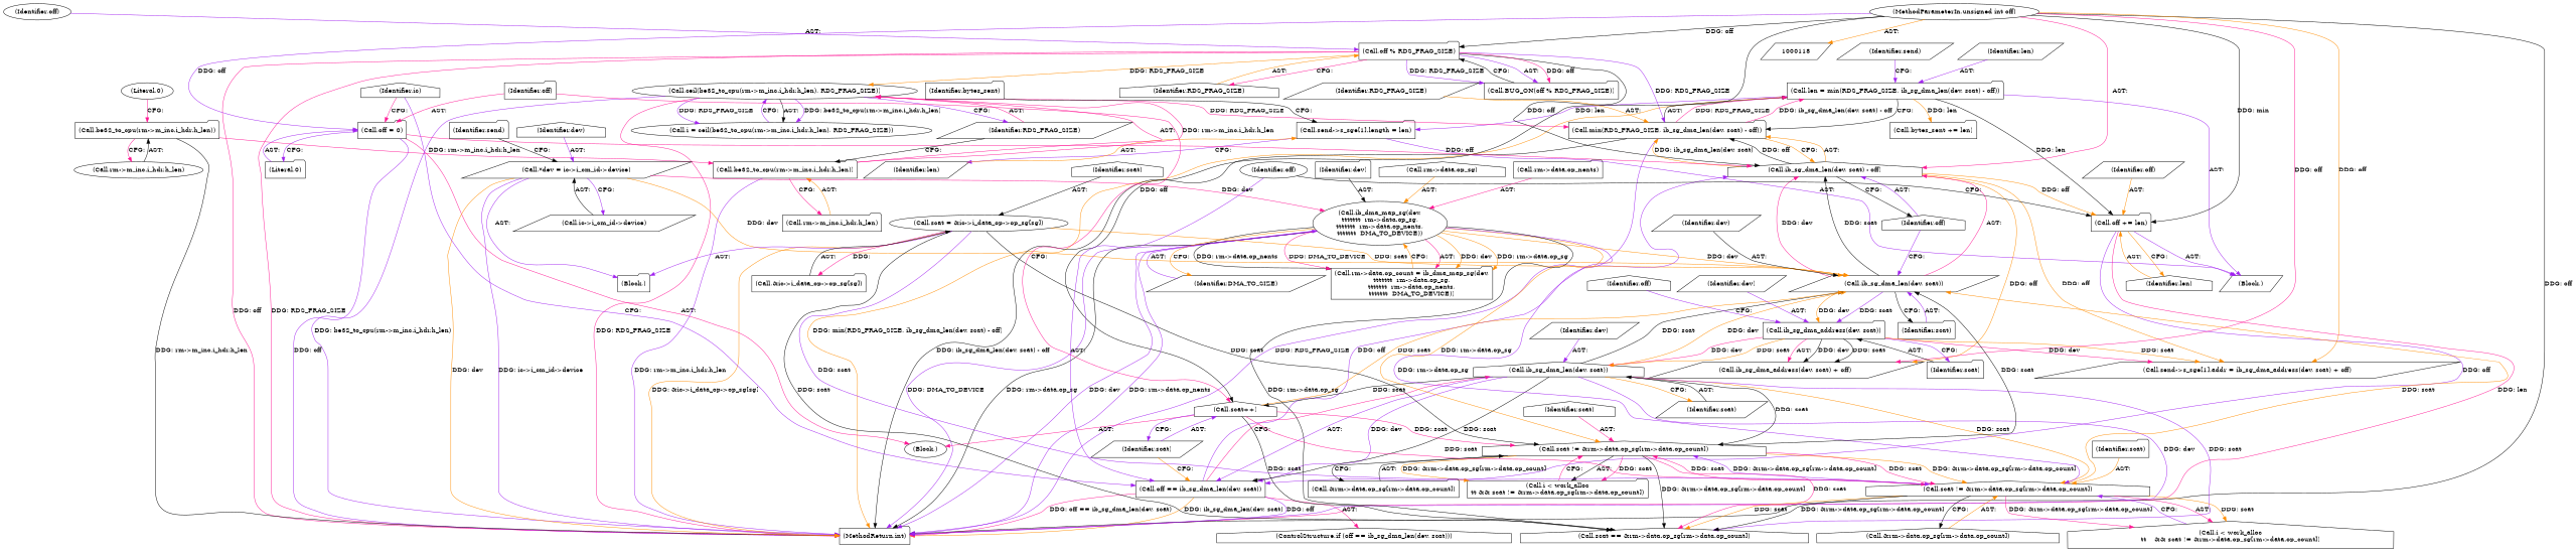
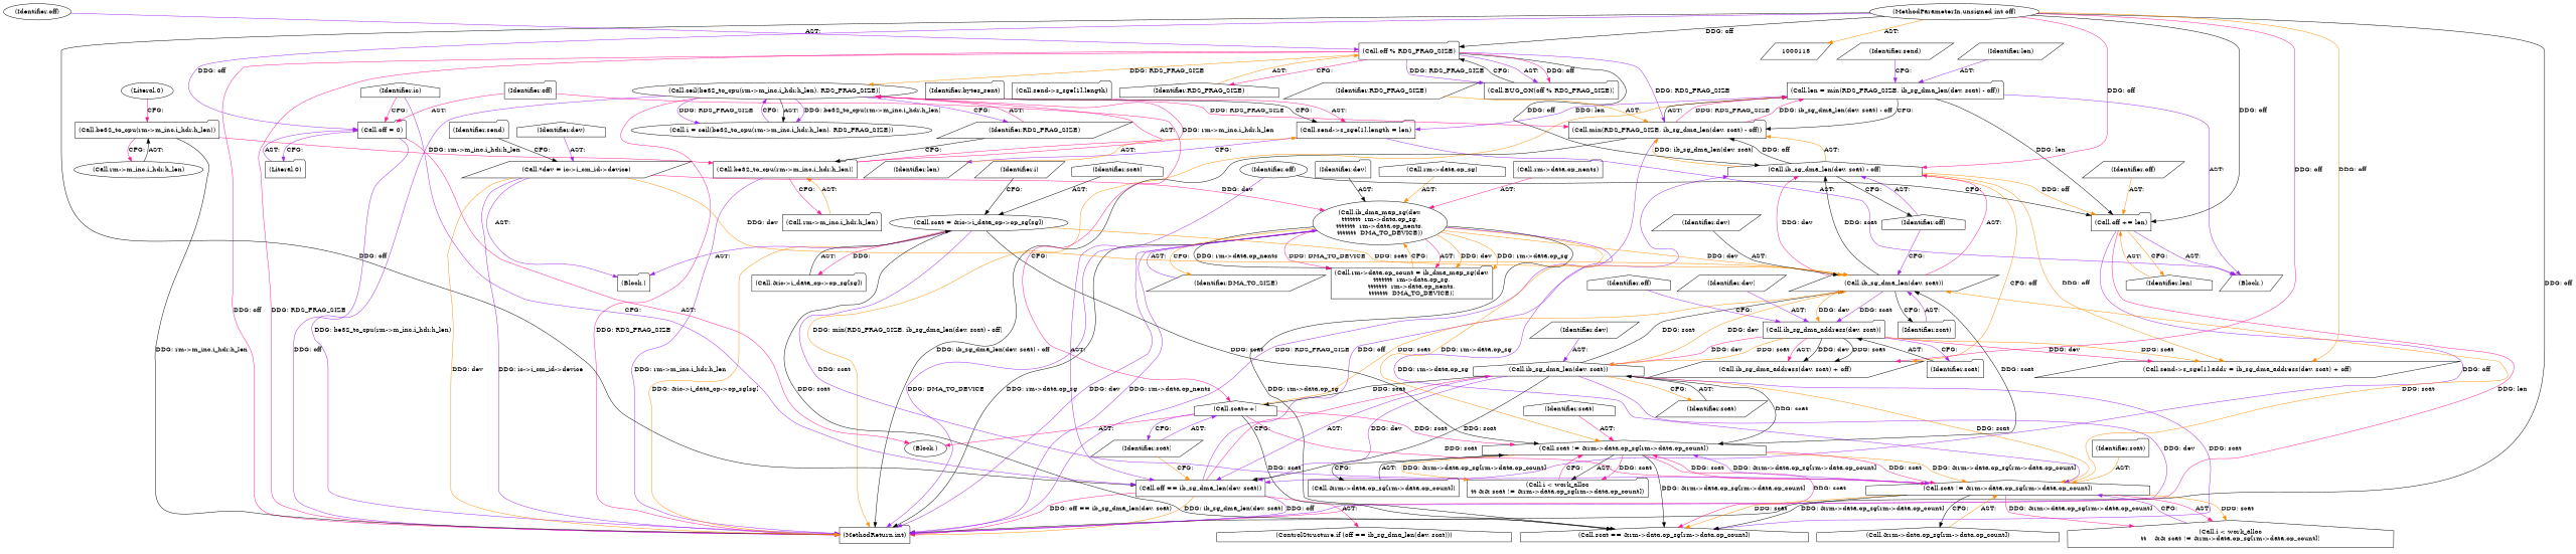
  digraph {
    node [shape=folder]
    edge [color=purple]
    n1 [label="(Call,send->s_sge[1].length = len)"]
    n2 [label="(Identifier,len)" shape=parallelogram]
    n3 [label="(Block,)" shape=parallelogram]
    n4 [label="(MethodReturn,int)"]
    n5 [label="(Call,len = min(RDS_FRAG_SIZE, ib_sg_dma_len(dev, scat) - off))"]
    n6 [label="(Call,min(RDS_FRAG_SIZE, ib_sg_dma_len(dev, scat) - off))"]
    n7 [label="(Call,off += len)"]
-   n8 [label="(Call,bytes_sent += len)"]
    n9 [label="(Call,ib_sg_dma_len(dev, scat) - off)" shape=house]
    n10 [label="(Call,off == ib_sg_dma_len(dev, scat))"]
    n11 [label="(Identifier,len)" shape=house]
    n12 [label="(Call,send->s_sge[1].addr = ib_sg_dma_address(dev, scat) + off)" shape=parallelogram]
    n13 [label="(Call,ib_sg_dma_address(dev, scat) + off)" shape=parallelogram]
    n14 [label="(Identifier,off)" shape=house]
    n15 [label="(Call,off % RDS_FRAG_SIZE)"]
    n16 [label="(Call,ceil(be32_to_cpu(rm->m_inc.i_hdr.h_len), RDS_FRAG_SIZE))" shape=ellipse]
    n17 [label="(Call,BUG_ON(off % RDS_FRAG_SIZE))"]
    n18 [label="(Identifier,RDS_FRAG_SIZE)" shape=house]
    n19 [label="(Identifier,RDS_FRAG_SIZE)" shape=parallelogram]
    n20 [label="(Call,i = ceil(be32_to_cpu(rm->m_inc.i_hdr.h_len), RDS_FRAG_SIZE))" shape=ellipse]
    n21 [label="(MethodParameterIn,unsigned int off)" shape=ellipse]
    n22 [label="(Call,off = 0)"]
    1000118 [shape=parallelogram]
    n24 [label="(Call,ib_sg_dma_len(dev, scat))" shape=house]
    n25 [label="(ControlStructure,if (off == ib_sg_dma_len(dev, scat)))" shape=house]
    n26 [label="(Block,)" shape=ellipse]
    n27 [label="(Literal,0)"]
    n28 [label="(Call,be32_to_cpu(rm->m_inc.i_hdr.h_len))"]
    n29 [label="(Call,rm->m_inc.i_hdr.h_len)"]
    n30 [label="(Call,be32_to_cpu(rm->m_inc.i_hdr.h_len))"]
    n31 [label="(Call,rm->m_inc.i_hdr.h_len)" shape=ellipse]
    n32 [label="(Call,ib_sg_dma_len(dev, scat))" shape=parallelogram]
    n33 [label="(Call,ib_sg_dma_address(dev, scat))"]
    n34 [label="(Identifier,scat)"]
    n35 [label="(Identifier,scat)"]
    n36 [label="(Call,ib_dma_map_sg(dev,\n\t\t\t\t\t\t\t  rm->data.op_sg,\n\t\t\t\t\t\t\t  rm->data.op_nents,\n\t\t\t\t\t\t\t  DMA_TO_DEVICE))" shape=ellipse]
    n37 [label="(Call,scat != &rm->data.op_sg[rm->data.op_count])" shape=house]
    n38 [label="(Call,scat != &rm->data.op_sg[rm->data.op_count])" shape=house]
    n39 [label="(Call,rm->data.op_count = ib_dma_map_sg(dev,\n\t\t\t\t\t\t\t  rm->data.op_sg,\n\t\t\t\t\t\t\t  rm->data.op_nents,\n\t\t\t\t\t\t\t  DMA_TO_DEVICE))"]
    n40 [label="(Call,scat == &rm->data.op_sg[rm->data.op_count])" shape=house]
    n41 [label="(Identifier,DMA_TO_SIZE)" shape=parallelogram]
    n42 [label="(Call,i < work_alloc\n\t\t && scat != &rm->data.op_sg[rm->data.op_count])"]
    n43 [label="(Call,&rm->data.op_sg[rm->data.op_count])"]
    n44 [label="(Call,i < work_alloc\n\t\t    && scat != &rm->data.op_sg[rm->data.op_count])" shape=house]
    n45 [label="(Call,&rm->data.op_sg[rm->data.op_count])" shape=house]
    n46 [label="(Call,*dev = ic->i_cm_id->device)" shape=parallelogram]
    n47 [label="(Block,)"]
-   n48 [label="(Call,ic->i_cm_id->device)" shape=parallelogram]
    n49 [label="(Call,scat++)" shape=house]
    n50 [label="(Identifier,scat)" shape=parallelogram]
    n51 [label="(Identifier,scat)" shape=parallelogram]
    n52 [label="(Call,scat = &ic->i_data_op->op_sg[sg])" shape=ellipse]
    n53 [label="(Call,&ic->i_data_op->op_sg[sg])"]
    n54 [label="(Identifier,dev)"]
    n55 [label="(Identifier,send)" shape=parallelogram]
    n56 [label="(Call,rm->data.op_sg)" shape=house]
+   n57 [label="(Call,send->s_sge[1].length)"]
    n58 [label="(Identifier,len)" shape=parallelogram]
    n59 [label="(Identifier,ic)" shape=house]
    n60 [label="(Identifier,dev)" shape=parallelogram]
    n61 [label="(Identifier,scat)" shape=house]
    n62 [label="(Identifier,off)" shape=ellipse]
    n63 [label="(Identifier,scat)" shape=house]
    n64 [label="(Identifier,dev)" shape=parallelogram]
    n65 [label="(Identifier,RDS_FRAG_SIZE)" shape=parallelogram]
    n66 [label="(Literal,0)" shape=ellipse]
    n67 [label="(Identifier,off)" shape=ellipse]
    n68 [label="(Call,rm->data.op_nents)"]
    n69 [label="(Identifier,scat)"]
    n70 [label="(Identifier,bytes_sent)"]
+   n71 [label="(Identifier,i)" shape=parallelogram]
    n72 [label="(Identifier,dev)" shape=parallelogram]
    n73 [label="(Identifier,off)" shape=house]
    n74 [label="(Identifier,send)"]
    n75 [label="(Identifier,off)"]
    n76 [label="(Identifier,dev)" shape=house]
    n77 [label="(Identifier,off)" shape=parallelogram]
    n1 -> n2 [label="CFG: "]
    n1 -> n3 [label="AST: "]
    n2 -> n1 [color=darkorange label="AST: "]
    n5 -> n1 [label="DDG: len"]
    n5 -> n3 [label="AST: "]
    n5 -> n4 [color=darkorange label="DDG: min(RDS_FRAG_SIZE, ib_sg_dma_len(dev, scat) - off)"]
    n5 -> n6 [color=black label="CFG: "]
    n5 -> n7 [color=black label="DDG: len"]
-   n5 -> n8 [color=darkorange label="DDG: len"]
    n6 -> n4 [color=black label="DDG: ib_sg_dma_len(dev, scat) - off"]
    n6 -> n4 [label="DDG: RDS_FRAG_SIZE"]
    n6 -> n5 [color=black label="AST: "]
    n6 -> n5 [color=deeppink label="DDG: RDS_FRAG_SIZE"]
    n6 -> n5 [color=deeppink label="DDG: ib_sg_dma_len(dev, scat) - off"]
-   n6 -> n9 [color=darkorange label="CFG: "]
    n7 -> n3 [label="AST: "]
    n7 -> n4 [color=deeppink label="DDG: len"]
    n7 -> n10 [label="DDG: off"]
    n7 -> n11 [color=darkorange label="CFG: "]
    n9 -> n6 [color=darkorange label="AST: "]
    n9 -> n6 [color=darkorange label="DDG: ib_sg_dma_len(dev, scat)"]
    n9 -> n6 [color=black label="DDG: off"]
    n9 -> n7 [color=darkorange label="DDG: off"]
    n9 -> n12 [color=darkorange label="DDG: off"]
-   n9 -> n13 [color=darkorange label="DDG: off"]
+   n9 -> n13 [color=darkorange label="CFG: off"]
    n9 -> n14 [color=black label="CFG: "]
    n10 -> n4 [color=darkorange label="DDG: ib_sg_dma_len(dev, scat)"]
    n10 -> n4 [label="DDG: off"]
    n10 -> n4 [color=deeppink label="DDG: off == ib_sg_dma_len(dev, scat)"]
    n10 -> n9 [label="DDG: off"]
    n10 -> n24 [color=deeppink label="CFG: "]
    n10 -> n25 [color=deeppink label="AST: "]
    n11 -> n7 [color=darkorange label="AST: "]
    n14 -> n9 [label="AST: "]
    n14 -> n32 [label="CFG: "]
    n15 -> n4 [color=deeppink label="DDG: off"]
    n15 -> n4 [color=deeppink label="DDG: RDS_FRAG_SIZE"]
    n15 -> n6 [label="DDG: RDS_FRAG_SIZE"]
    n15 -> n9 [color=black label="DDG: off"]
    n15 -> n16 [color=darkorange label="DDG: RDS_FRAG_SIZE"]
    n15 -> n17 [label="AST: "]
    n15 -> n17 [color=deeppink label="DDG: off"]
    n15 -> n17 [label="DDG: RDS_FRAG_SIZE"]
    n15 -> n18 [color=deeppink label="CFG: "]
    n16 -> n4 [label="DDG: be32_to_cpu(rm->m_inc.i_hdr.h_len)"]
    n16 -> n4 [color=deeppink label="DDG: RDS_FRAG_SIZE"]
    n16 -> n6 [color=deeppink label="DDG: RDS_FRAG_SIZE"]
    n16 -> n19 [label="CFG: "]
    n16 -> n20 [color=black label="AST: "]
    n16 -> n20 [label="DDG: be32_to_cpu(rm->m_inc.i_hdr.h_len)"]
    n16 -> n20 [label="DDG: RDS_FRAG_SIZE"]
    n17 -> n15 [color=black label="CFG: "]
    n18 -> n15 [color=darkorange label="AST: "]
    n19 -> n16 [color=deeppink label="AST: "]
    n19 -> n28 [color=black label="CFG: "]
    n20 -> n16 [label="CFG: "]
    n21 -> n4 [color=black label="DDG: off"]
-   n21 -> n7 [color=black label="DDG: min"]
-   n21 -> n9 [color=deeppink label="AST: "]
-   n21 -> n49 [color=black label="DDG: off"]
+   n21 -> n7 [color=black label="DDG: off"]
+   n21 -> n9 [color=deeppink label="DDG: off"]
+   n21 -> n10 [color=black label="DDG: off"]
    n21 -> n12 [color=darkorange label="DDG: off"]
    n21 -> n13 [color=deeppink label="DDG: off"]
    n21 -> n15 [color=black label="DDG: off"]
    n21 -> n22 [label="DDG: off"]
    n21 -> 1000118 [color=darkorange label="AST: "]
    n22 -> n4 [label="DDG: off"]
-   n22 -> n9 [color=deeppink label="DDG: off"]
    n22 -> n26 [color=deeppink label="AST: "]
    n22 -> n27 [label="CFG: "]
    n24 -> n4 [label="DDG: dev"]
    n24 -> n10 [label="AST: "]
    n24 -> n10 [label="DDG: dev"]
    n24 -> n10 [color=black label="DDG: scat"]
    n24 -> n32 [color=darkorange label="DDG: dev"]
    n24 -> n32 [color=black label="DDG: scat"]
    n24 -> n37 [color=black label="DDG: scat"]
    n24 -> n38 [color=darkorange label="DDG: scat"]
    n24 -> n40 [label="DDG: scat"]
    n24 -> n49 [color=black label="DDG: scat"]
    n24 -> n50 [color=darkorange label="CFG: "]
    n27 -> n22 [label="AST: "]
    n28 -> n4 [label="DDG: rm->m_inc.i_hdr.h_len"]
    n28 -> n16 [color=deeppink label="AST: "]
    n28 -> n16 [color=deeppink label="DDG: rm->m_inc.i_hdr.h_len"]
    n28 -> n29 [color=deeppink label="CFG: "]
    n29 -> n28 [color=darkorange label="AST: "]
    n30 -> n4 [color=black label="DDG: rm->m_inc.i_hdr.h_len"]
    n30 -> n28 [color=deeppink label="DDG: rm->m_inc.i_hdr.h_len"]
    n30 -> n31 [color=deeppink label="CFG: "]
    n31 -> n30 [color=black label="AST: "]
    n32 -> n9 [color=deeppink label="AST: "]
    n32 -> n9 [color=deeppink label="DDG: dev"]
    n32 -> n9 [color=black label="DDG: scat"]
    n32 -> n33 [color=darkorange label="DDG: dev"]
    n32 -> n33 [label="DDG: scat"]
    n32 -> n34 [color=black label="CFG: "]
    n33 -> n12 [color=deeppink label="DDG: dev"]
    n33 -> n12 [color=darkorange label="DDG: scat"]
    n33 -> n13 [color=deeppink label="AST: "]
    n33 -> n13 [color=black label="DDG: dev"]
    n33 -> n13 [color=black label="DDG: scat"]
    n33 -> n24 [color=deeppink label="DDG: dev"]
    n33 -> n24 [color=darkorange label="DDG: scat"]
    n33 -> n35 [label="CFG: "]
    n34 -> n32 [label="AST: "]
    n35 -> n33 [color=black label="AST: "]
    n36 -> n4 [label="DDG: rm->data.op_nents"]
    n36 -> n4 [label="DDG: DMA_TO_DEVICE"]
    n36 -> n4 [color=black label="DDG: rm->data.op_sg"]
    n36 -> n4 [label="DDG: dev"]
    n36 -> n32 [color=darkorange label="DDG: dev"]
    n36 -> n37 [color=darkorange label="DDG: rm->data.op_sg"]
    n36 -> n38 [label="DDG: rm->data.op_sg"]
    n36 -> n39 [color=deeppink label="AST: "]
    n36 -> n39 [color=darkorange label="DDG: dev"]
    n36 -> n39 [color=darkorange label="DDG: rm->data.op_sg"]
    n36 -> n39 [color=black label="DDG: rm->data.op_nents"]
    n36 -> n39 [color=deeppink label="DDG: DMA_TO_DEVICE"]
    n36 -> n40 [color=black label="DDG: rm->data.op_sg"]
    n36 -> n41 [color=darkorange label="CFG: "]
    n37 -> n32 [color=black label="DDG: scat"]
    n37 -> n38 [color=deeppink label="DDG: scat"]
    n37 -> n38 [color=darkorange label="DDG: &rm->data.op_sg[rm->data.op_count]"]
    n37 -> n40 [color=deeppink label="DDG: scat"]
    n37 -> n40 [color=black label="DDG: &rm->data.op_sg[rm->data.op_count]"]
    n37 -> n42 [color=black label="AST: "]
    n37 -> n42 [color=deeppink label="DDG: scat"]
    n37 -> n42 [color=darkorange label="DDG: &rm->data.op_sg[rm->data.op_count]"]
    n37 -> n43 [color=black label="CFG: "]
    n38 -> n32 [color=darkorange label="DDG: scat"]
    n38 -> n37 [color=deeppink label="DDG: scat"]
    n38 -> n37 [label="DDG: &rm->data.op_sg[rm->data.op_count]"]
    n38 -> n40 [color=darkorange label="DDG: scat"]
    n38 -> n40 [color=black label="DDG: &rm->data.op_sg[rm->data.op_count]"]
    n38 -> n44 [color=deeppink label="AST: "]
    n38 -> n44 [color=darkorange label="DDG: scat"]
    n38 -> n44 [color=deeppink label="DDG: &rm->data.op_sg[rm->data.op_count]"]
    n38 -> n45 [color=black label="CFG: "]
    n39 -> n36 [color=darkorange label="CFG: "]
    n41 -> n36 [label="AST: "]
    n42 -> n37 [color=deeppink label="CFG: "]
    n43 -> n37 [color=black label="AST: "]
    n44 -> n38 [label="CFG: "]
    n45 -> n38 [color=darkorange label="AST: "]
    n46 -> n4 [label="DDG: ic->i_cm_id->device"]
    n46 -> n4 [color=darkorange label="DDG: dev"]
    n46 -> n32 [color=darkorange label="DDG: dev"]
    n46 -> n36 [color=deeppink label="DDG: dev"]
    n46 -> n47 [label="AST: "]
-   n46 -> n48 [label="CFG: "]
-   n48 -> n46 [color=black label="AST: "]
    n49 -> n26 [color=deeppink label="AST: "]
    n49 -> n32 [color=darkorange label="DDG: scat"]
    n49 -> n37 [color=deeppink label="DDG: scat"]
    n49 -> n38 [color=deeppink label="DDG: scat"]
    n49 -> n40 [color=black label="DDG: scat"]
    n49 -> n51 [label="CFG: "]
    n50 -> n24 [color=black label="AST: "]
    n51 -> n10 [color=darkorange label="CFG: "]
    n51 -> n49 [label="AST: "]
    n52 -> n4 [color=darkorange label="DDG: &ic->i_data_op->op_sg[sg]"]
    n52 -> n32 [color=darkorange label="DDG: scat"]
    n52 -> n37 [color=black label="DDG: scat"]
    n52 -> n38 [label="DDG: scat"]
    n52 -> n40 [color=black label="DDG: scat"]
    n52 -> n47 [label="AST: "]
    n52 -> n53 [color=deeppink label="DDG: "]
    n53 -> n52 [color=black label="AST: "]
    n54 -> n36 [color=black label="AST: "]
    n55 -> n5 [label="CFG: "]
    n56 -> n36 [color=darkorange label="AST: "]
+   n57 -> n1 [color=deeppink label="AST: "]
    n58 -> n5 [label="AST: "]
    n59 -> n10 [label="CFG: "]
    n59 -> n22 [color=deeppink label="CFG: "]
    n60 -> n24 [label="AST: "]
    n61 -> n37 [color=deeppink label="AST: "]
    n62 -> n7 [color=black label="CFG: "]
    n62 -> n10 [label="AST: "]
    n63 -> n52 [color=black label="AST: "]
    n64 -> n33 [label="AST: "]
    n65 -> n6 [color=darkorange label="AST: "]
    n66 -> n30 [color=deeppink label="CFG: "]
    n67 -> n15 [label="AST: "]
    n68 -> n36 [color=deeppink label="AST: "]
    n69 -> n38 [color=darkorange label="AST: "]
    n70 -> n1 [color=black label="CFG: "]
+   n71 -> n52 [color=black label="CFG: "]
    n72 -> n32 [color=black label="AST: "]
    n73 -> n33 [label="CFG: "]
    n74 -> n46 [color=black label="CFG: "]
    n75 -> n22 [color=deeppink label="AST: "]
    n75 -> n49 [color=deeppink label="CFG: "]
    n76 -> n46 [label="AST: "]
    n77 -> n7 [color=darkorange label="AST: "]
  }
